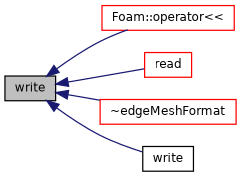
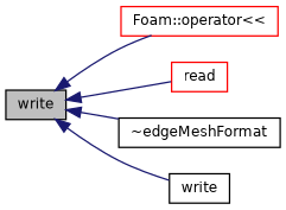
  digraph {
    rankdir=LR
    node [color=black fontname=Helvetica fontsize=10 shape=record]
    edge [color=midnightblue dir=back fontname=Helvetica fontsize=10 labelfontname=Helvetica labelfontsize=10 style=solid]
    n1 [fillcolor=grey75 fontcolor=black height=0.2 label=write style=filled width=0.4]
    n2 [color=red height=0.2 label="Foam::operator\<\<" width=0.4]
    n3 [color=red height=0.2 label=read width=0.4]
-   n4 [color=red height=0.2 label="~edgeMeshFormat" width=0.4]
+   n4 [height=0.2 label="~edgeMeshFormat" width=0.4]
    n5 [height=0.2 label=write width=0.4]
    n1 -> n2
    n1 -> n3
    n1 -> n4
    n1 -> n5
  }
